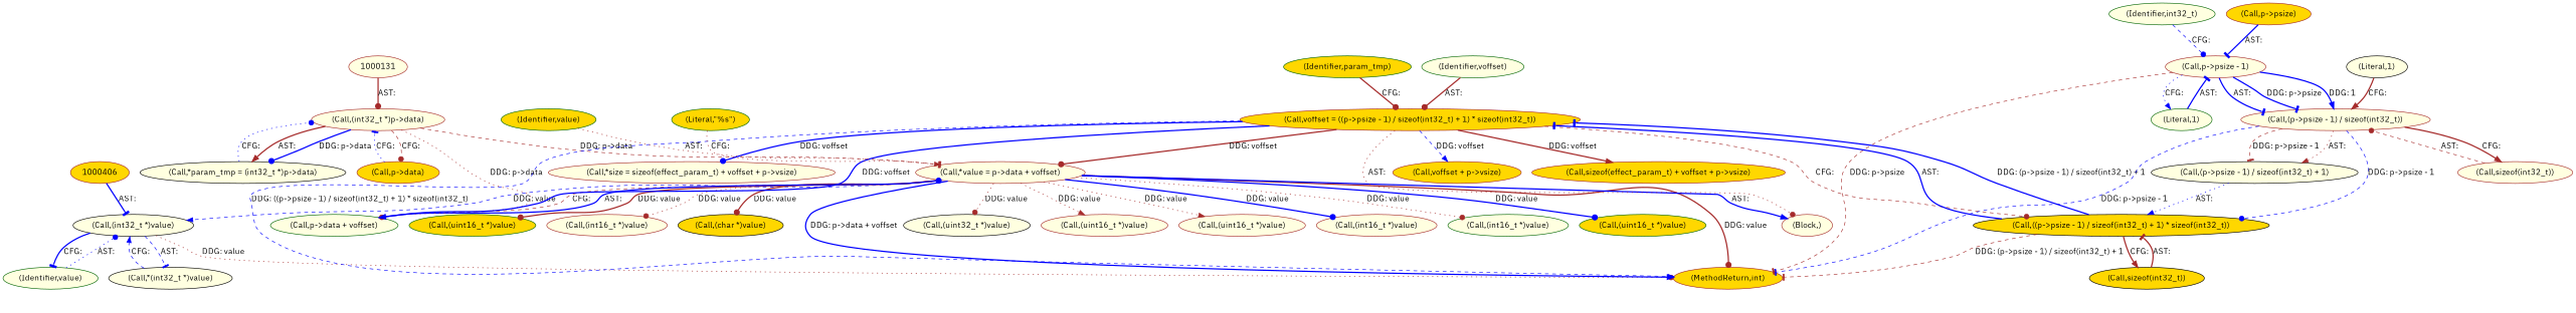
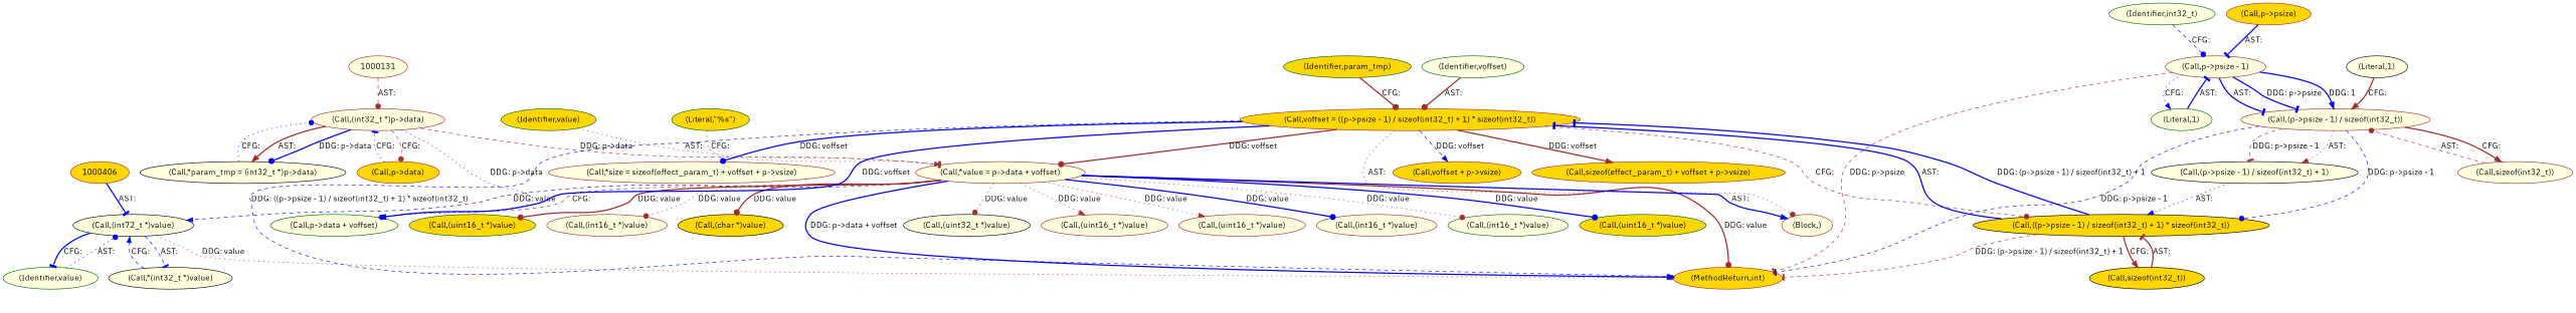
  digraph {
    fontname="IBM Plex Sans"
    node [color=brown fillcolor=lightyellow fontname="IBM Plex Sans" style=filled]
    edge [arrowhead=dot color=blue fontname="IBM Plex Sans" style=bold]
-   n1 [color=black label="(Call,(int32_t *)value)"]
+   n1 [color=black label="(Call,(int72_t *)value)"]
    n2 [color=black label="(Call,*(int32_t *)value)"]
    n3 [color=darkgreen label="(Identifier,value)"]
    n4 [fillcolor=gold label="(MethodReturn,int)"]
    n5 [label="(Call,*value = p->data + voffset)"]
    n6 [color=darkgreen fillcolor=gold label="(Call,(uint16_t *)value)"]
    n7 [color=darkgreen fillcolor=gold label="(Call,(uint16_t *)value)"]
    n8 [label="(Call,(int16_t *)value)"]
    n9 [color=black fillcolor=gold label="(Call,(char *)value)"]
    n10 [label="(Block,)"]
    n11 [color=black label="(Call,(uint32_t *)value)"]
    n12 [label="(Call,(uint16_t *)value)"]
    n13 [label="(Call,(uint16_t *)value)"]
    n14 [color=darkgreen label="(Call,p->data + voffset)"]
    n15 [label="(Call,(int16_t *)value)"]
    n16 [color=darkgreen label="(Call,(int16_t *)value)"]
    n17 [label="(Call,(int32_t *)p->data)"]
    n18 [color=black label="(Call,*param_tmp = (int32_t *)p->data)"]
    n19 [fillcolor=gold label="(Call,p->data)"]
    n20 [fillcolor=gold label="(Call,voffset = ((p->psize - 1) / sizeof(int32_t) + 1) * sizeof(int32_t))"]
    n21 [color=black fillcolor=gold label="(Call,((p->psize - 1) / sizeof(int32_t) + 1) * sizeof(int32_t))"]
    n22 [fillcolor=gold label="(Call,voffset + p->vsize)"]
    n23 [fillcolor=gold label="(Call,sizeof(effect_param_t) + voffset + p->vsize)"]
    n24 [label="(Call,*size = sizeof(effect_param_t) + voffset + p->vsize)"]
    n25 [color=black fillcolor=gold label="(Call,sizeof(int32_t))"]
    n26 [label="(Call,(p->psize - 1) / sizeof(int32_t))"]
    n27 [color=black label="(Call,(p->psize - 1) / sizeof(int32_t) + 1)"]
    n28 [label="(Call,sizeof(int32_t))"]
    n29 [label="(Call,p->psize - 1)"]
    n30 [color=darkgreen label="(Literal,1)"]
    n31 [color=darkgreen label="(Identifier,int32_t)"]
    n32 [color=darkgreen fillcolor=gold label="(Identifier,param_tmp)"]
    n33 [color=black label="(Literal,1)"]
    n34 [color=darkgreen label="(Identifier,voffset)"]
    n35 [fillcolor=gold label="(Call,p->psize)"]
    n36 [color=darkgreen fillcolor=gold label="(Identifier,value)"]
    n37 [color=darkgreen fillcolor=gold label="(Literal,\"%s\")"]
    1000406 [fillcolor=gold]
    1000131
    n1 -> n2 [arrowhead=tee label="AST: " style=dashed]
    n1 -> n3 [arrowhead=tee label="CFG: "]
    n1 -> n4 [color=brown label="DDG: value" style=dotted]
    n2 -> n1 [arrowhead=normal label="CFG: " style=dashed]
    n3 -> n1 [label="AST: " style=dotted]
    n5 -> n1 [arrowhead=normal label="DDG: value" style=dashed]
    n5 -> n4 [color=brown label="DDG: value"]
    n5 -> n4 [arrowhead=normal label="DDG: p->data + voffset"]
    n5 -> n6 [label="DDG: value"]
    n5 -> n7 [color=brown label="DDG: value"]
    n5 -> n8 [color=brown label="DDG: value" style=dotted]
    n5 -> n9 [color=brown label="DDG: value"]
    n5 -> n10 [arrowhead=normal label="AST: "]
    n5 -> n11 [color=brown label="DDG: value" style=dotted]
    n5 -> n12 [arrowhead=normal color=brown label="DDG: value" style=dotted]
    n5 -> n13 [arrowhead=normal color=brown label="DDG: value" style=dotted]
    n5 -> n14 [arrowhead=normal color=brown label="CFG: " style=dashed]
    n5 -> n15 [label="DDG: value"]
    n5 -> n16 [color=brown label="DDG: value" style=dotted]
-   n14 -> n5 [label="AST: "]
    n17 -> n5 [arrowhead=tee color=brown label="DDG: p->data" style=dashed]
-   n17 -> n14 [color=brown label="DDG: p->data" style=dotted]
+   n17 -> n14 [label="DDG: p->data" style=dotted]
    n17 -> n18 [arrowhead=normal color=brown label="AST: "]
    n17 -> n18 [label="DDG: p->data"]
    n17 -> n19 [color=brown label="CFG: " style=dashed]
    n18 -> n17 [label="CFG: " style=dotted]
    n19 -> n17 [arrowhead=tee label="CFG: " style=dotted]
    n20 -> n4 [arrowhead=normal label="DDG: ((p->psize - 1) / sizeof(int32_t) + 1) * sizeof(int32_t)" style=dashed]
    n20 -> n5 [color=brown label="DDG: voffset"]
    n20 -> n10 [color=brown label="AST: " style=dotted]
    n20 -> n14 [arrowhead=normal label="DDG: voffset"]
    n20 -> n21 [color=brown label="CFG: " style=dashed]
    n20 -> n22 [arrowhead=normal label="DDG: voffset" style=dashed]
    n20 -> n23 [arrowhead=normal color=brown label="DDG: voffset"]
    n20 -> n24 [label="DDG: voffset"]
    n21 -> n4 [arrowhead=tee color=brown label="DDG: (p->psize - 1) / sizeof(int32_t) + 1" style=dashed]
    n21 -> n20 [arrowhead=tee label="AST: "]
    n21 -> n20 [arrowhead=tee label="DDG: (p->psize - 1) / sizeof(int32_t) + 1"]
    n21 -> n25 [arrowhead=normal color=brown label="CFG: "]
    n25 -> n21 [arrowhead=tee color=brown label="AST: "]
    n26 -> n4 [arrowhead=tee label="DDG: p->psize - 1" style=dashed]
    n26 -> n21 [label="DDG: p->psize - 1" style=dashed]
    n26 -> n27 [arrowhead=normal color=brown label="AST: " style=dotted]
    n26 -> n27 [arrowhead=tee color=brown label="DDG: p->psize - 1" style=dashed]
    n26 -> n28 [arrowhead=normal color=brown label="CFG: "]
    n27 -> n21 [arrowhead=normal label="AST: " style=dotted]
    n28 -> n26 [color=brown label="AST: " style=dashed]
    n29 -> n4 [arrowhead=tee color=brown label="DDG: p->psize" style=dashed]
    n29 -> n26 [arrowhead=tee label="AST: "]
    n29 -> n26 [arrowhead=tee label="DDG: p->psize"]
    n29 -> n26 [arrowhead=normal label="DDG: 1"]
    n29 -> n30 [arrowhead=normal label="CFG: " style=dotted]
    n30 -> n29 [arrowhead=tee label="AST: "]
    n31 -> n29 [label="CFG: " style=dashed]
    n32 -> n20 [color=brown label="CFG: "]
    n33 -> n26 [arrowhead=normal color=brown label="CFG: "]
    n34 -> n20 [color=brown label="AST: "]
    n35 -> n29 [arrowhead=tee label="AST: "]
    n36 -> n5 [arrowhead=normal color=brown label="AST: " style=dotted]
    n37 -> n5 [arrowhead=tee color=brown label="CFG: " style=dotted]
    1000406 -> n1 [arrowhead=tee label="AST: "]
-   1000131 -> n17 [color=brown label="AST: "]
+   1000131 -> n17 [color=brown label="AST: " style=dashed]
  }
